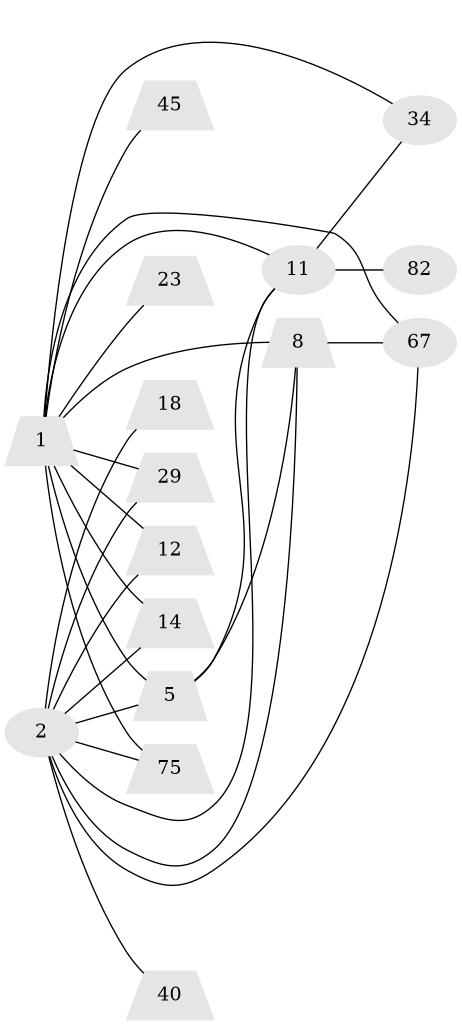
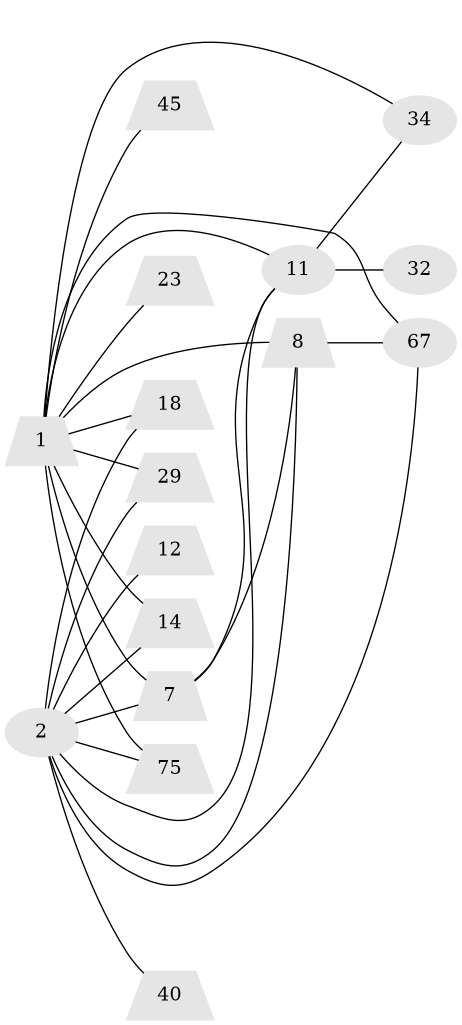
  graph {
    rankdir=LR
    node [color=gray90 shape=trapezium style=filled]
    1 [super="+5+3"]
-   7 [super="+26+20+33" label=5]
+   7 [super="+26+20+33"]
    8 [super="+25"]
    11 [shape=ellipse super="+24+31"]
    14 [super="+54+38"]
    n6 [label=75]
    n7 [label=67 shape=ellipse super="+19"]
    18
    n9 [label=29]
    23
    34 [shape=ellipse]
    45
    2 [shape=ellipse super="+9+4+37"]
    n14 [label=12]
    40
-   32 [shape=ellipse label=82]
+   32 [shape=ellipse]
    1 -- 7 [weight=8]
    1 -- 8 [weight=7]
    1 -- 11 [weight=2]
    1 -- 14 [weight=4]
    1 -- n6
    1 -- n7
-   1 -- n14
+   1 -- 18
    1 -- n9
    1 -- 23 [weight=2]
    1 -- 34
    1 -- 45
    7 -- 8
    7 -- 11 [weight=2]
    8 -- n7
    11 -- 34
    11 -- 32
    2 -- 7 [weight=6]
    2 -- 8 [weight=4]
    2 -- 11 [weight=2]
    2 -- 14
    2 -- n6
    2 -- n7
    2 -- 18
    2 -- n9
    2 -- n14
    2 -- 40 [weight=2]
  }
